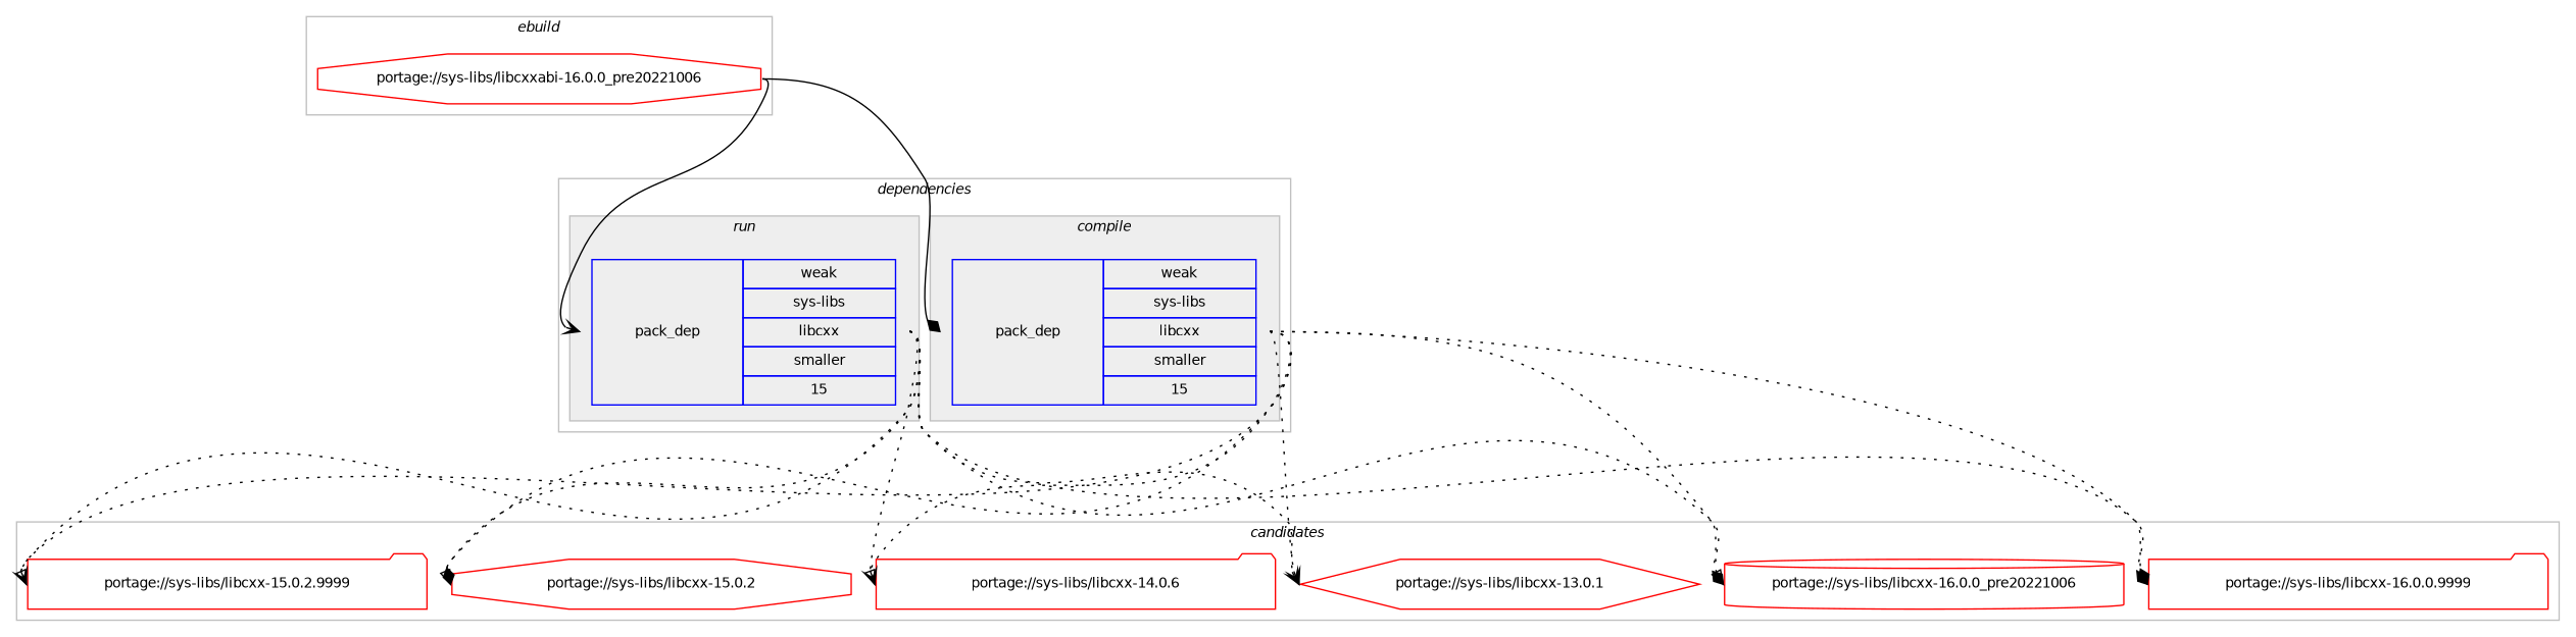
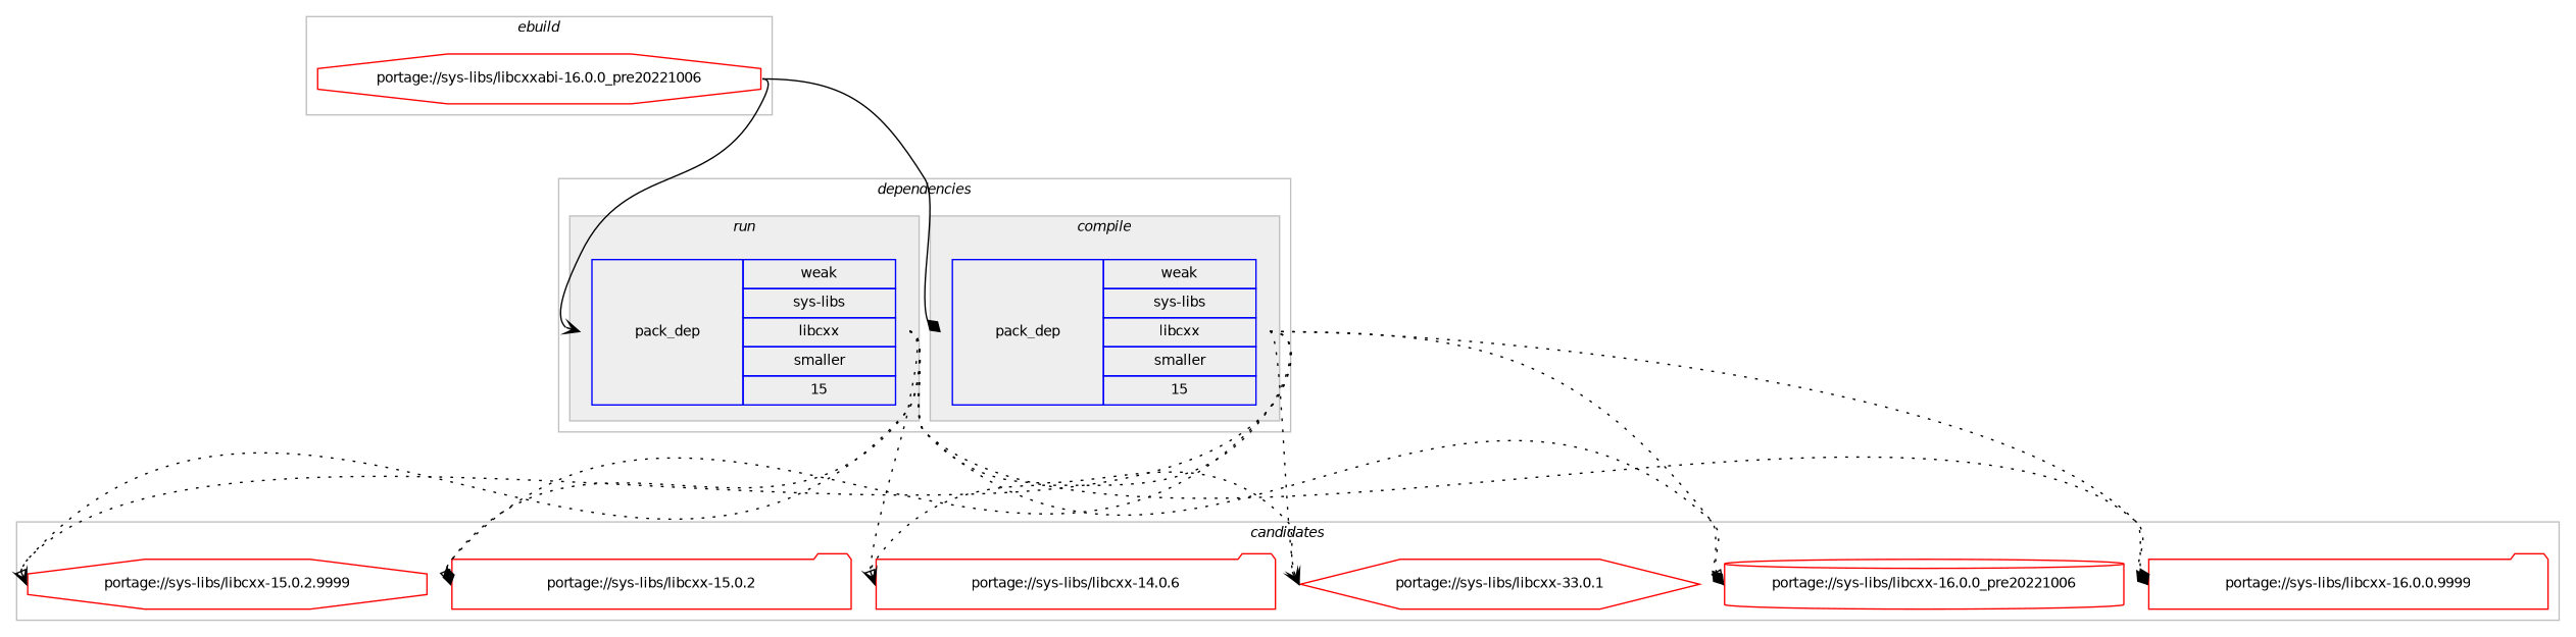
  digraph {
    compound=true
    concentrate=true
    fontname=Helvetica
    fontsize=10
    newrank=true
    rankdir=TB
    ranksep=1.5
    node [color=red fontname=Helvetica fontsize=10 shape=folder]
    edge [arrowhead=diamond headport=w style=dotted tailport=e weight=100]
    n1 [label="portage://sys-libs/libcxxabi-16.0.0_pre20221006" shape=octagon width=4]
    n2 [color=blue label=<<TABLE BORDER="0" CELLBORDER="1" CELLSPACING="0" CELLPADDING="4" WIDTH="220"><TR><TD ROWSPAN="6" CELLPADDING="30">pack_dep</TD></TR><TR><TD WIDTH="110">weak</TD></TR><TR><TD>sys-libs</TD></TR><TR><TD>libcxx</TD></TR><TR><TD>smaller</TD></TR><TR><TD>15</TD></TR></TABLE>> shape=none]
    n3 [color=blue label=<<TABLE BORDER="0" CELLBORDER="1" CELLSPACING="0" CELLPADDING="4" WIDTH="220"><TR><TD ROWSPAN="6" CELLPADDING="30">pack_dep</TD></TR><TR><TD WIDTH="110">weak</TD></TR><TR><TD>sys-libs</TD></TR><TR><TD>libcxx</TD></TR><TR><TD>smaller</TD></TR><TR><TD>15</TD></TR></TABLE>> shape=none]
-   n4 [label="portage://sys-libs/libcxx-13.0.1" shape=hexagon width=4]
+   n4 [label="portage://sys-libs/libcxx-33.0.1" shape=hexagon width=4]
    n5 [label="portage://sys-libs/libcxx-14.0.6" width=4]
-   n6 [label="portage://sys-libs/libcxx-15.0.2" shape=octagon width=4]
-   n7 [label="portage://sys-libs/libcxx-15.0.2.9999" width=4]
+   n6 [label="portage://sys-libs/libcxx-15.0.2" width=4]
+   n7 [label="portage://sys-libs/libcxx-15.0.2.9999" shape=octagon width=4]
    n8 [label="portage://sys-libs/libcxx-16.0.0.9999" width=4]
    n9 [label="portage://sys-libs/libcxx-16.0.0_pre20221006" shape=cylinder width=4]
    subgraph cluster_1 {
      color=gray
      label=<<i>ebuild</i>>
      rank=same
      n1
    }
    subgraph cluster_2 {
      color=gray
      label=<<i>dependencies</i>>
      subgraph cluster_3 {
        color=gray
        fillcolor="#eeeeee"
        label=<<i>compile</i>>
        style=filled
        subgraph sub_4 {
          color=gray
          fillcolor="#eeeeee"
          label=<<i>compile</i>>
          style=filled
          n2
        }
      }
      subgraph cluster_5 {
        color=gray
        fillcolor="#eeeeee"
        label=<<i>compile and run</i>>
        style=filled
      }
      subgraph cluster_6 {
        color=gray
        fillcolor="#eeeeee"
        label=<<i>run</i>>
        style=filled
        subgraph sub_7 {
          color=gray
          fillcolor="#eeeeee"
          label=<<i>run</i>>
          style=filled
          n3
        }
      }
    }
    subgraph cluster_8 {
      color=gray
      label=<<i>candidates</i>>
      rank=same
      subgraph sub_9 {
        color=black
        label=<<i>candidates</i>>
        nodesep=1
        rank=same
        n4
        n5
        n6
        n7
        n8
        n9
      }
      subgraph sub_10 {
        color=black
        label=<<i>candidates</i>>
        nodesep=1
        rank=same
        n4
        n5
        n6
        n7
        n8
        n9
      }
    }
    n1 -> n2 [style=solid weight=20]
    n1 -> n3 [arrowhead=vee style=solid weight=20]
    n2 -> n4 [arrowhead=vee]
    n2 -> n5 [arrowhead=onormal]
    n2 -> n6 [arrowhead=onormal]
    n2 -> n7 [arrowhead=onormal]
    n2 -> n8
    n2 -> n9 [arrowhead=onormal]
    n3 -> n4 [arrowhead=vee]
    n3 -> n5 [arrowhead=vee]
    n3 -> n6
    n3 -> n7 [arrowhead=vee]
    n3 -> n8
    n3 -> n9
  }
